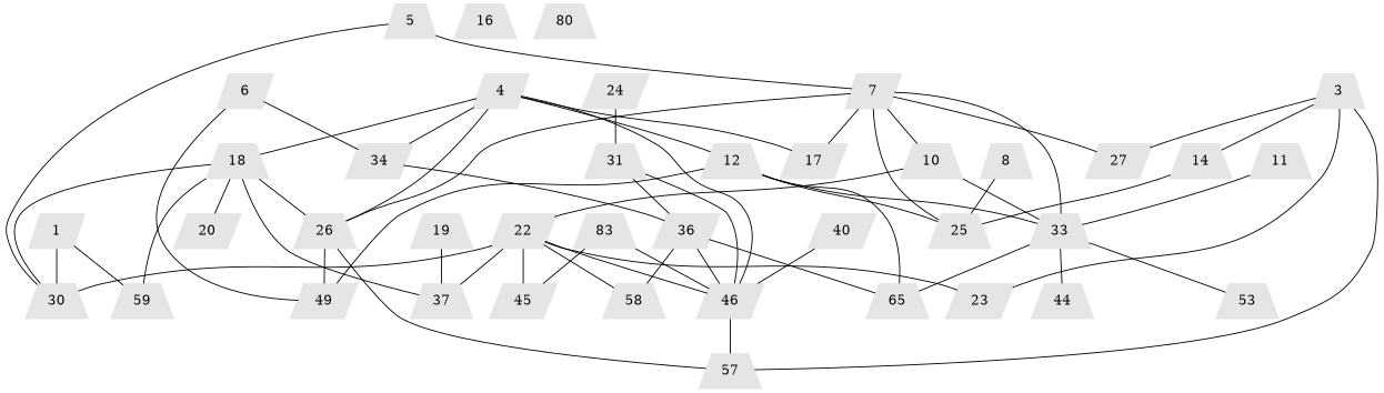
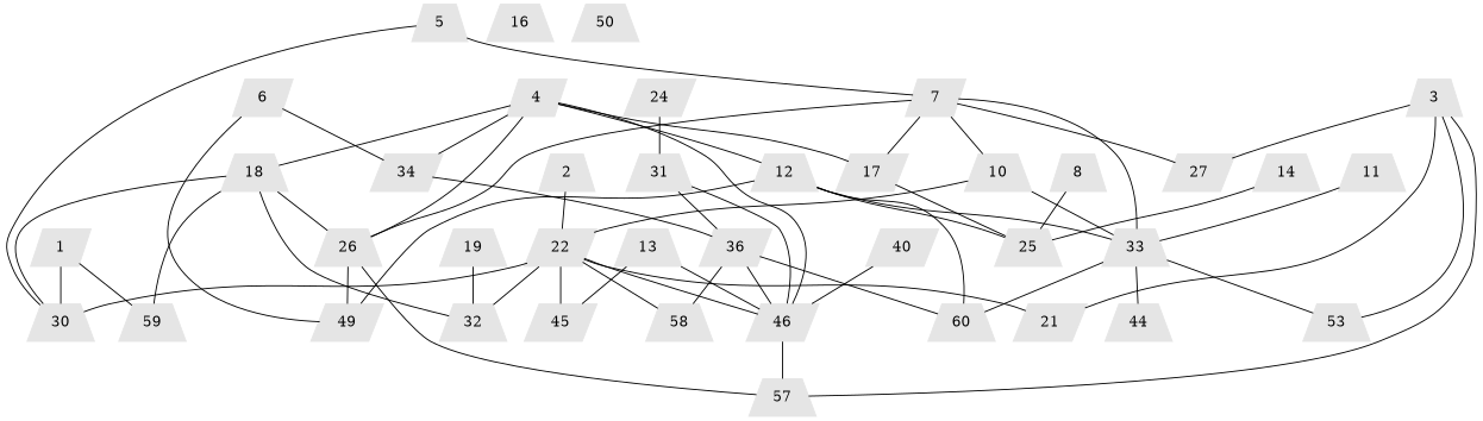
  graph {
    node [color=gray90 shape=trapezium style=filled]
    1 [shape=parallelogram super="+39"]
    30 [super="+47"]
    59
    22 [shape=parallelogram super="+35"]
-   23 [shape=parallelogram]
+   23 [shape=parallelogram label=21]
    46 [shape=parallelogram super="+48"]
    45 [shape=parallelogram]
-   37 [super="+41"]
+   37 [super="+41" label=32]
    58
+   2
    3 [super="+15"]
    14 [super="+21"]
    27 [shape=parallelogram]
    57
    25 [super="+55"]
    4 [shape=parallelogram super="+28"]
    12 [super="+52"]
    17 [shape=parallelogram super="+42"]
    18 [super="+51"]
    26
    34 [shape=parallelogram super="+56"]
    49 [shape=parallelogram super="+61"]
    33 [super="+54"]
-   60 [label=65]
-   20 [shape=parallelogram]
+   60
    36 [shape=parallelogram super="+38"]
    7 [shape=parallelogram super="+9"]
    10
    5
    6 [shape=parallelogram super="+32"]
    44
    53
    8
    11
-   13 [super="+29" label=83]
+   13 [super="+29"]
    16
    19
    31 [super="+43"]
    24 [shape=parallelogram]
    40 [shape=parallelogram]
-   50 [label=80]
+   50
    1 -- 30 [weight=2]
    1 -- 59
    22 -- 30 [weight=2]
    22 -- 23
    22 -- 46
    22 -- 45
    22 -- 37
    22 -- 58
    46 -- 57
+   2 -- 22
    3 -- 23
-   3 -- 14
+   3 -- 53
    3 -- 27
    3 -- 57
    14 -- 25
    4 -- 46
    4 -- 12
    4 -- 17
    4 -- 18
    4 -- 26
    4 -- 34
    12 -- 25 [weight=2]
    12 -- 49
    12 -- 33
    12 -- 60
    18 -- 30
    18 -- 59
    18 -- 37
    18 -- 26
-   18 -- 20
    26 -- 57
    26 -- 49
    34 -- 36
    33 -- 60
    33 -- 44
    33 -- 53
    36 -- 46
    36 -- 58
    36 -- 60
    7 -- 27
-   7 -- 25
+   17 -- 25
    7 -- 17
    7 -- 26
    7 -- 33
    7 -- 10
    10 -- 22
    10 -- 33
    5 -- 30
    5 -- 7
    6 -- 34
    6 -- 49
    8 -- 25
    11 -- 33
    13 -- 46
    13 -- 45
    19 -- 37
    31 -- 46
    31 -- 36
    24 -- 31
    40 -- 46
  }
